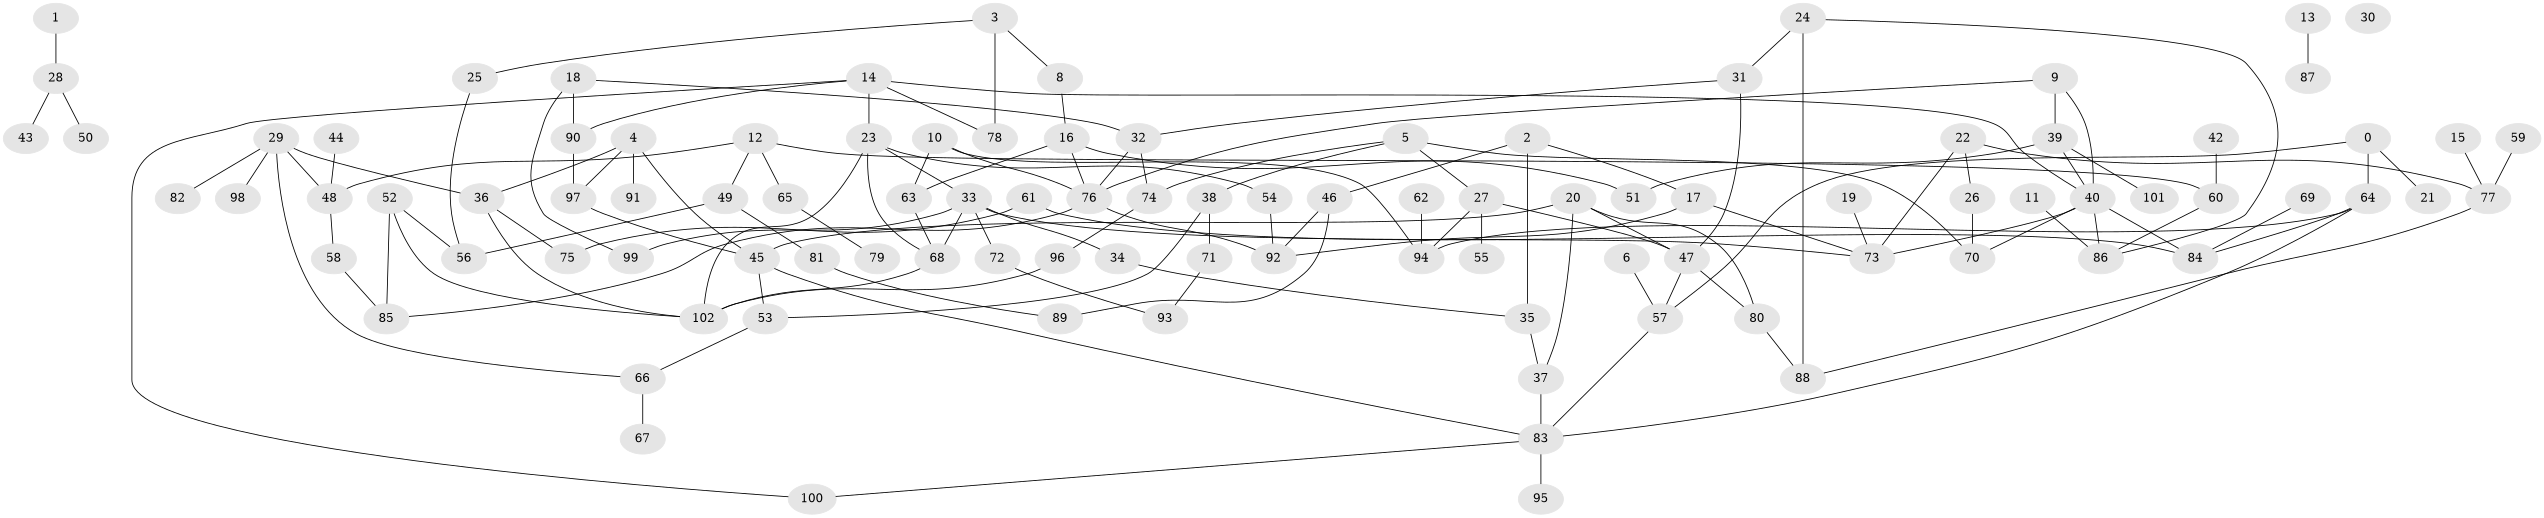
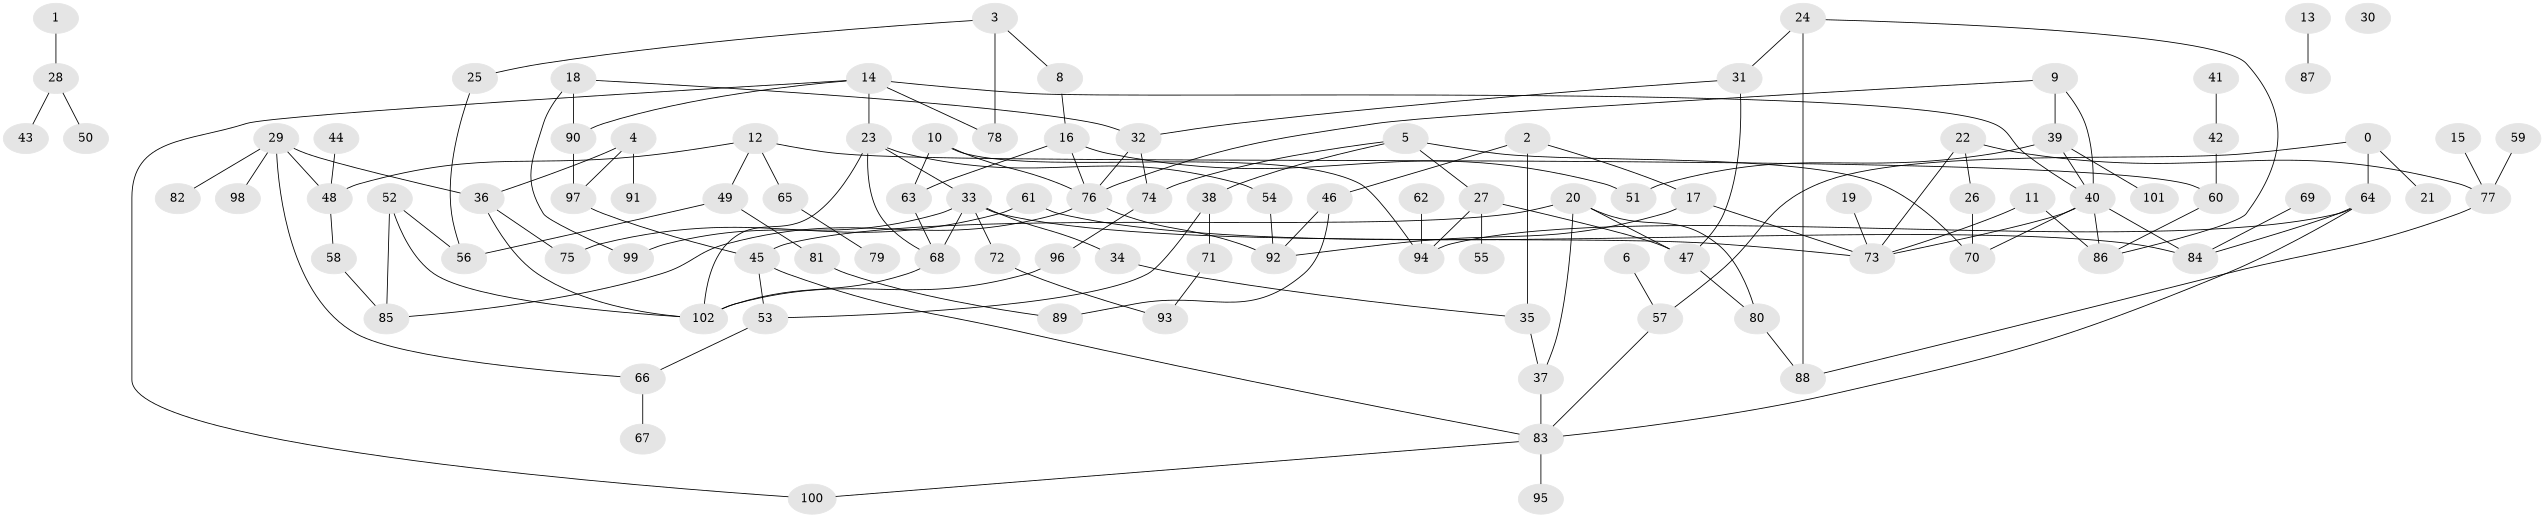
  graph {
    node [color=gray90 style=filled]
    1
    28
    43
    50
    2
    17
    35
    46
    73
    92
    37
    89
    3
    8
    25
    78
    16
    56
    4
    36
    45
    91
    97
    102
    75
    83
    53
    5
    27
    38
    70
    74
    94
    47
    55
    71
    96
    6
    57
    n40 [label=0]
    21
    64
    84
    76
    63
    51
    9
    39
    40
    101
    86
    85
    10
    68
    11
    12
    48
    49
    60
    65
    58
    81
    79
    13
    87
    14
    23
    90
    100
    33
    54
    15
    77
    88
    18
    32
    99
    19
    20
    80
    22
    26
    34
    72
    24
    31
    29
    66
    82
    98
    67
    30
+   41
    42
    93
    95
    44
    52
    59
    61
    62
    69
    1 -- 28
    28 -- 43
    28 -- 50
    2 -- 17
    2 -- 35
    2 -- 46
    17 -- 73
    17 -- 92
    35 -- 37
    46 -- 92
    46 -- 89
    37 -- 83
    3 -- 8
    3 -- 25
    3 -- 78
    8 -- 16
    25 -- 56
    16 -- 76
    16 -- 63
    16 -- 51
    4 -- 36
-   4 -- 45
    4 -- 91
    4 -- 97
    36 -- 102
    36 -- 75
    45 -- 83
    45 -- 53
    97 -- 45
    83 -- 100
    83 -- 95
    53 -- 66
    5 -- 27
    5 -- 38
    5 -- 70
    5 -- 74
    27 -- 94
    27 -- 47
    27 -- 55
    38 -- 53
    38 -- 71
    74 -- 96
-   47 -- 57
    47 -- 80
    71 -- 93
    96 -- 102
    6 -- 57
    57 -- 83
    n40 -- 57
    n40 -- 21
    n40 -- 64
    64 -- 83
    64 -- 94
    64 -- 84
    76 -- 92
    76 -- 85
    63 -- 68
    9 -- 76
    9 -- 39
    9 -- 40
    39 -- 51
    39 -- 40
    39 -- 101
    40 -- 73
    40 -- 70
    40 -- 84
    40 -- 86
    10 -- 94
    10 -- 76
    10 -- 63
    68 -- 102
+   11 -- 73
    11 -- 86
    12 -- 48
    12 -- 49
    12 -- 60
    12 -- 65
    48 -- 58
    49 -- 56
    49 -- 81
    60 -- 86
    65 -- 79
    58 -- 85
    81 -- 89
    13 -- 87
    14 -- 78
    14 -- 40
    14 -- 23
    14 -- 90
    14 -- 100
    23 -- 102
    23 -- 68
    23 -- 33
    23 -- 54
    90 -- 97
    33 -- 73
    33 -- 68
    33 -- 99
    33 -- 34
    33 -- 72
    54 -- 92
    15 -- 77
    77 -- 88
    18 -- 90
    18 -- 32
    18 -- 99
    32 -- 74
    32 -- 76
    19 -- 73
    20 -- 37
    20 -- 45
    20 -- 47
    20 -- 80
    80 -- 88
    22 -- 73
    22 -- 77
    22 -- 26
    26 -- 70
    34 -- 35
    72 -- 93
    24 -- 86
    24 -- 88
    24 -- 31
    31 -- 47
    31 -- 32
    29 -- 36
    29 -- 48
    29 -- 66
    29 -- 82
    29 -- 98
    66 -- 67
+   41 -- 42
    42 -- 60
    44 -- 48
    52 -- 56
    52 -- 102
    52 -- 85
    59 -- 77
    61 -- 75
    61 -- 84
    62 -- 94
    69 -- 84
  }
